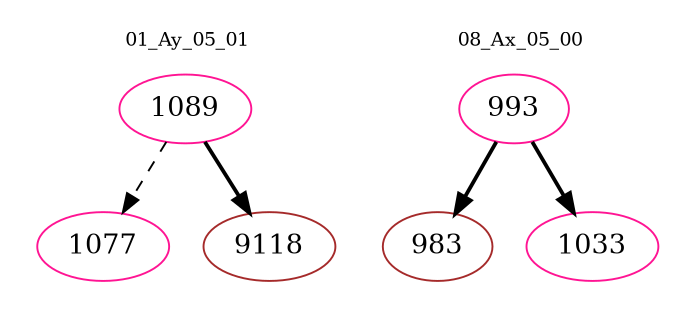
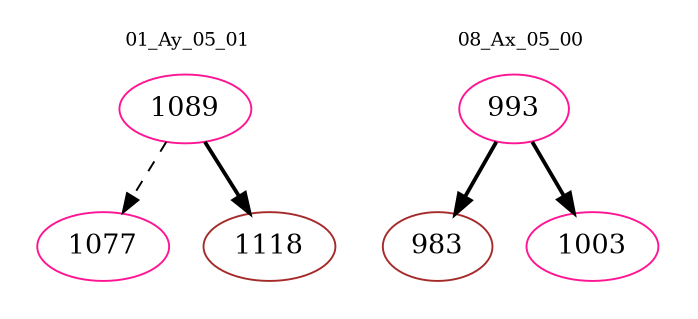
  digraph {
    node [color=deeppink]
    edge [color=black style=bold]
    n1 [label=1089]
    n2 [label=1077]
-   n3 [color=brown label=9118]
+   n3 [color=brown label=1118]
    n4 [label=993]
    n5 [color=brown label=983]
-   n6 [label=1033]
+   n6 [label=1003]
    subgraph cluster_1 {
      color=white
      fontsize=10
      label="01_Ay_05_01"
      n1
      n2
      n3
    }
    subgraph cluster_2 {
      color=white
      fontsize=10
      label="08_Ax_05_00"
      n4
      n5
      n6
    }
    n1 -> n2 [style=dashed]
    n1 -> n3
    n4 -> n5
    n4 -> n6
  }
